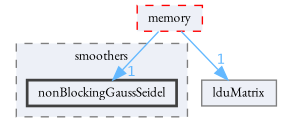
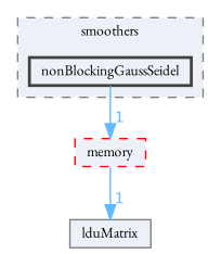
  digraph {
    compound=true
    fontname="EB Garamond"
    node [fillcolor="#edf0f7" fontname="EB Garamond" fontsize=10 shape=box]
    edge [color=steelblue1 fontcolor=steelblue1 fontname="EB Garamond" fontsize=10 headlabel=1 labeldistance=1.5 labelfontname=Helvetica labelfontsize=10]
    n1 [color=grey25 height=0.2 label=nonBlockingGaussSeidel style="filled,bold" width=0.4]
    n2 [color=red height=0.2 label=memory style="filled,dashed" width=0.4]
    n3 [color=grey50 height=0.2 label=lduMatrix style=filled width=0.4]
    subgraph cluster_1 {
      bgcolor="#edf0f7"
      fontsize=10
      label=smoothers
      pencolor=grey50
      style="filled,dashed"
      n1
    }
-   n2 -> n1
+   n1 -> n2
    n2 -> n3
  }
